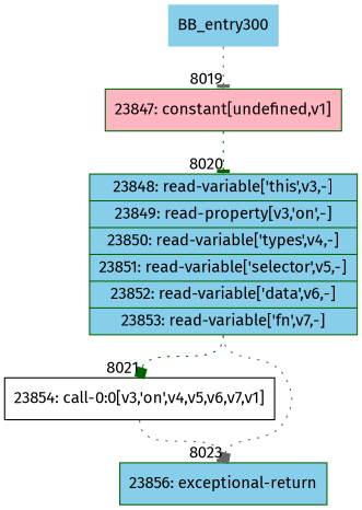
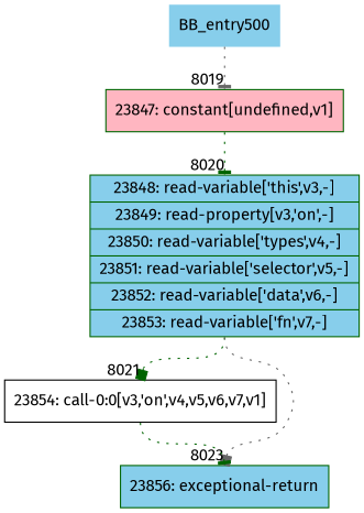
  digraph {
    fontname="Fira Sans"
    rankdir=TD
    node [color=darkgreen fillcolor=skyblue fontname="Fira Sans" shape=record style=filled]
    edge [arrowhead=tee color=darkgreen fontname="Fira Sans" headport=n style=dotted tailport=s]
-   BB_entry500 [color=black shape=none label=BB_entry300]
+   BB_entry500 [color=black shape=none]
    n2 [fillcolor=lightpink label="{23847: constant[undefined,v1]}"]
    n3 [label="{23848: read-variable['this',v3,-]|23849: read-property[v3,'on',-]|23850: read-variable['types',v4,-]|23851: read-variable['selector',v5,-]|23852: read-variable['data',v6,-]|23853: read-variable['fn',v7,-]}"]
    n4 [color=black fillcolor=white label="{23854: call-0:0[v3,'on',v4,v5,v6,v7,v1]}"]
    n5 [label="{23856: exceptional-return}"]
    BB_entry500 -> n2 [color=gray40 headlabel="    8019"]
    n2 -> n3 [headlabel="      8020"]
    n3 -> n4 [arrowhead=box headlabel="      8021"]
    n3 -> n5 [arrowhead=box color=gray40 headlabel="      8023"]
-   n4 -> n5 [color=gray40]
+   n4 -> n5
  }
